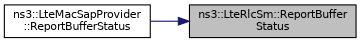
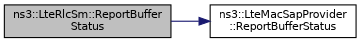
  digraph {
    rankdir=LR
    node [color=black fontname=Helvetica fontsize=10 shape=record style=filled]
    n1 [fillcolor=grey75 fontcolor=black height=0.2 label="ns3::LteRlcSm::ReportBuffer\lStatus" width=0.4]
    n2 [fillcolor=white height=0.2 label="ns3::LteMacSapProvider\l::ReportBufferStatus" width=0.4]
-   n2 -> n1 [color=midnightblue fontname=Helvetica fontsize=10 labelfontname=Helvetica labelfontsize=10 style=solid]
+   n1 -> n2 [color=midnightblue fontname=Helvetica fontsize=10 labelfontname=Helvetica labelfontsize=10 style=solid]
  }
